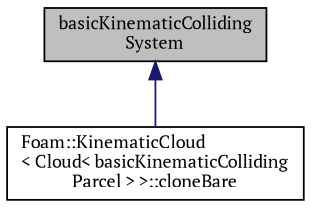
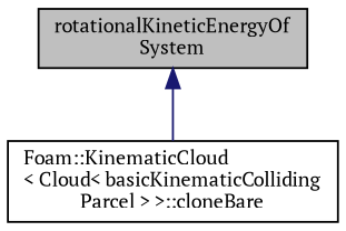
  digraph {
    rankdir=TB
    fontname="PT Serif"
    node [color=black fontname="PT Serif" fontsize=10 shape=record]
-   n1 [fillcolor=grey75 fontcolor=black height=0.2 label="basicKinematicColliding\lSystem" style=filled width=0.4]
+   n1 [fillcolor=grey75 fontcolor=black height=0.2 label="rotationalKineticEnergyOf\lSystem" style=filled width=0.4]
    n2 [height=0.2 label="Foam::KinematicCloud\l\< Cloud\< basicKinematicColliding\lParcel \> \>::cloneBare" width=0.4]
    n1 -> n2 [color=midnightblue dir=back fontname="PT Serif" fontsize=10 labelfontname=Helvetica labelfontsize=10 style=solid]
  }
